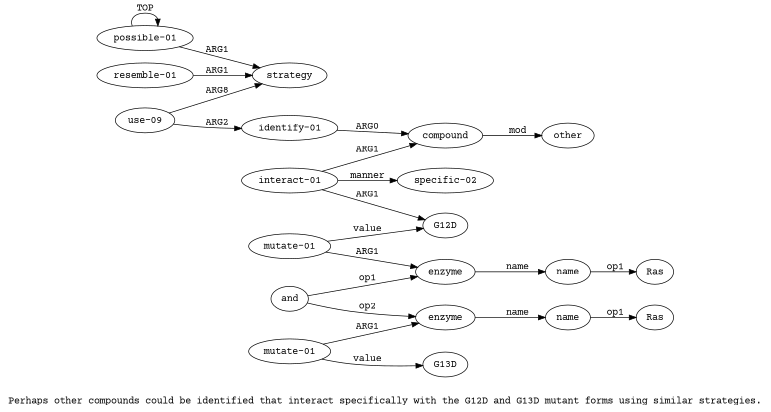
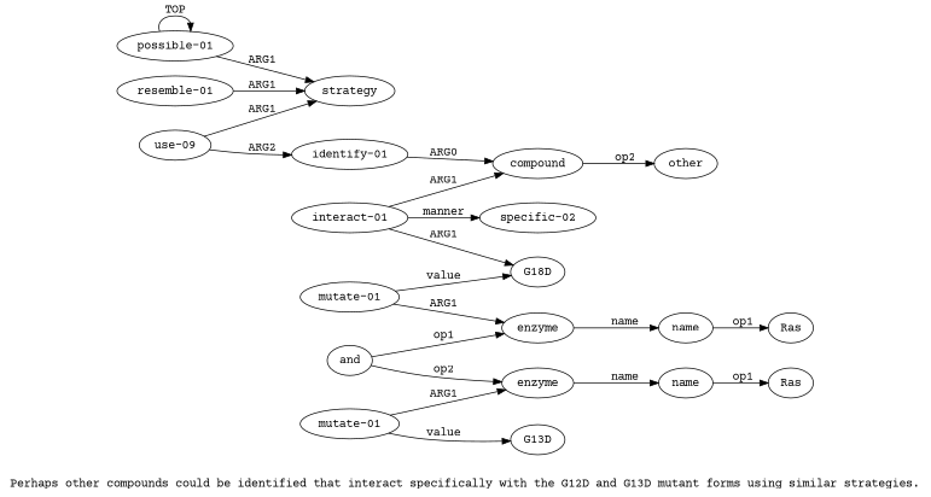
  digraph {
    fontname="Courier Prime"
    label="Perhaps other compounds could be identified that interact specifically with the G12D and G13D mutant forms using similar strategies."
    rankdir=LR
    node [color=black fontname="Courier Prime" gold_ind=-1 gold_label="mutate-01" test_ind=-1 test_label="mutate-01"]
    edge [color=black fontname="Courier Prime" gold_label=ARG1 test_label=ARG1]
    n1 [gold_ind=15 gold_label="resemble-01" label="resemble-01" test_ind=15 test_label="resemble-01"]
    n2 [gold_ind=14 gold_label=strategy label=strategy test_ind=14 test_label=strategy]
    n3 [gold_label=G13D label=G13D test_label=G13D]
    n4 [gold_ind=11 label="mutate-01" test_ind=11]
    n5 [gold_ind=9 gold_label=enzyme label=enzyme test_ind=9 test_label=enzyme]
    n6 [gold_ind=10 gold_label=name label=name test_ind=10 test_label=name]
    n7 [gold_label=Ras label=Ras test_label=Ras]
    n8 [gold_ind=13 gold_label="use-01" label="use-09" test_ind=13 test_label="use-01"]
    n9 [gold_ind=1 gold_label="identify-01" label="identify-01" test_ind=1 test_label="identify-01"]
    n10 [gold_ind=2 gold_label=compound label=compound test_ind=2 test_label=compound]
    n11 [gold_ind=3 gold_label=other label=other test_ind=3 test_label=other]
    n12 [gold_ind=12 gold_label="specific-02" label="specific-02" test_ind=12 test_label="specific-02"]
    n13 [gold_label=Ras label=Ras test_label=Ras]
    n14 [gold_ind=0 gold_label="possible-01" label="possible-01" test_ind=0 test_label="possible-01"]
    n15 [gold_ind=5 gold_label=and label=and test_ind=5 test_label=and]
    n16 [gold_ind=6 gold_label=enzyme label=enzyme test_ind=6 test_label=enzyme]
    n17 [gold_ind=7 gold_label=name label=name test_ind=7 test_label=name]
    n18 [gold_ind=4 gold_label="interact-01" label="interact-01" test_ind=4 test_label="interact-01"]
-   n19 [gold_label=G12D label=G12D test_label=G12D]
+   n19 [gold_label=G12D label=G18D test_label=G12D]
    n20 [gold_ind=8 label="mutate-01" test_ind=8]
    n1 -> n2 [label=ARG1]
    n4 -> n3 [gold_label=value label=value test_label=value]
    n4 -> n5 [label=ARG1]
    n5 -> n6 [gold_label=name label=name test_label=name]
    n6 -> n7 [gold_label=op1 label=op1 test_label=op1]
-   n8 -> n2 [label=ARG8]
+   n8 -> n2 [label=ARG1]
    n8 -> n9 [gold_label=ARG2 label=ARG2 test_label=ARG2]
    n9 -> n10 [label=ARG0]
-   n10 -> n11 [gold_label=mod label=mod test_label=mod]
+   n10 -> n11 [gold_label=mod label=op2 test_label=mod]
    n14 -> n2 [label=ARG1]
    n14 -> n14 [gold_label=TOP label=TOP test_label=TOP]
    n15 -> n5 [gold_label=op2 label=op2 test_label=op2]
    n15 -> n16 [gold_label=op1 label=op1 test_label=op1]
    n16 -> n17 [gold_label=name label=name test_label=name]
    n17 -> n13 [gold_label=op1 label=op1 test_label=op1]
    n18 -> n10 [gold_label=ARG0 label=ARG1 test_label=ARG0]
    n18 -> n12 [gold_label=manner label=manner test_label=manner]
    n18 -> n19 [label=ARG1]
    n20 -> n16 [label=ARG1]
    n20 -> n19 [gold_label=value label=value test_label=value]
  }
